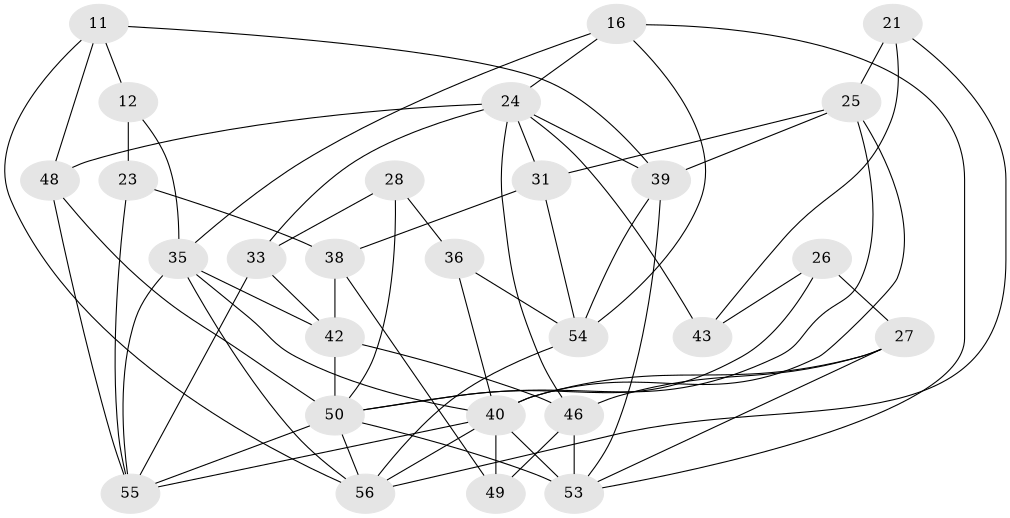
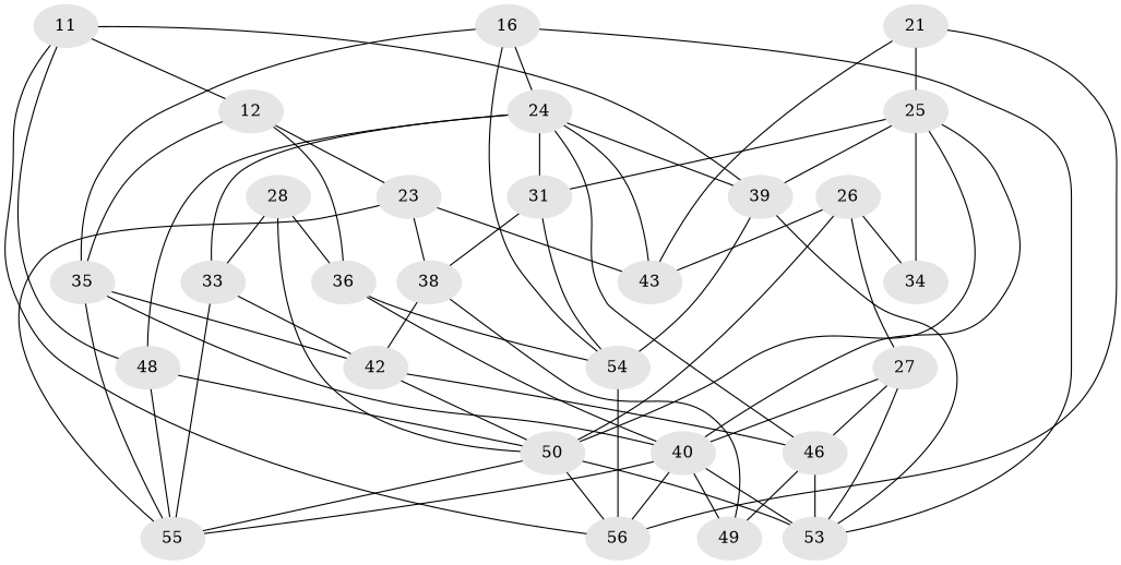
  graph {
    node [color=gray90 style=filled]
    11
    12
    39 [super="+18"]
    48 [super="+20"]
    56 [super="+2+47+51"]
    23
    35 [super="+5+32"]
    36
    53 [super="+45+17"]
    54 [super="+52"]
    55 [super="+29+41"]
    50 [super="+10+44"]
    43
    38
    40 [super="+6+14+37"]
    42 [super="+15"]
    24 [super="+1+4"]
    31
    33
    46 [super="+22"]
    16
    25 [super="+13+8"]
+   34
    21
    49
    26 [super="+3"]
    27 [super="+9"]
    28
    11 -- 12
    11 -- 39
    11 -- 48
    11 -- 56
    12 -- 23
    12 -- 35
+   12 -- 36
    39 -- 53
    39 -- 54 [weight=2]
    48 -- 55 [weight=2]
    48 -- 50
    23 -- 55
+   23 -- 43
    23 -- 38
-   35 -- 56 [weight=2]
    35 -- 55
    35 -- 40
    35 -- 42 [weight=2]
    36 -- 54
    36 -- 40
    54 -- 56 [weight=3]
    50 -- 56 [weight=2]
    50 -- 53 [weight=2]
    50 -- 55 [weight=2]
    38 -- 42
    38 -- 49
    40 -- 56
    40 -- 53 [weight=2]
    40 -- 55
    40 -- 49
    42 -- 50
    42 -- 46
    24 -- 39
    24 -- 48 [weight=2]
    24 -- 43
    24 -- 31
    24 -- 33
    24 -- 46
    31 -- 54
    31 -- 38
    33 -- 55
    33 -- 42
    46 -- 53
    46 -- 49
    16 -- 35
    16 -- 53
    16 -- 54
    16 -- 24
    25 -- 39
    25 -- 50
    25 -- 40
    25 -- 31
+   25 -- 34 [weight=2]
    21 -- 56
    21 -- 43
    21 -- 25 [weight=2]
    26 -- 50 [weight=2]
    26 -- 43
+   26 -- 34 [weight=2]
    26 -- 27
    27 -- 53
    27 -- 40 [weight=2]
    27 -- 46 [weight=2]
    28 -- 36
    28 -- 50
    28 -- 33
  }
